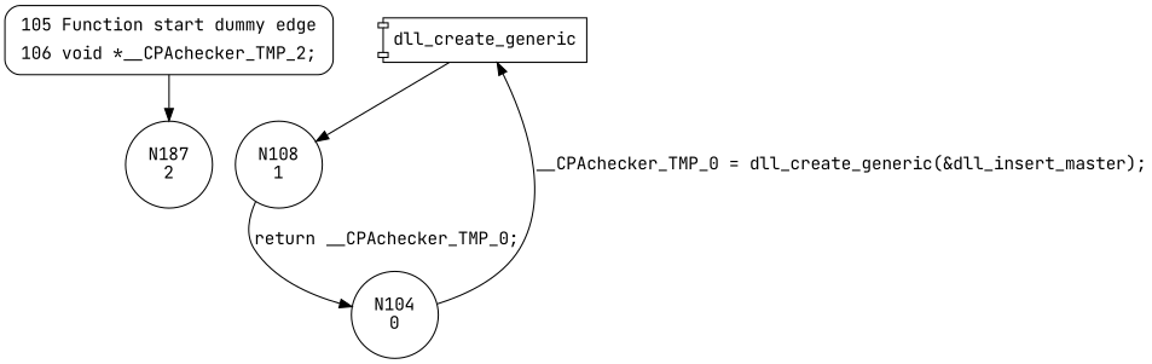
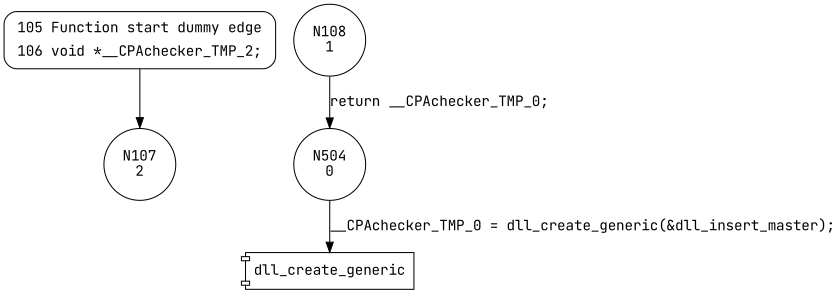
  digraph {
    fontname="JetBrains Mono"
    node [fontname="JetBrains Mono" shape=circle]
    edge [fontname="JetBrains Mono"]
-   n1 [label="N187\n2"]
+   n1 [label="N107\n2"]
    n2 [label=dll_create_generic shape=component]
    n3 [label="N108\n1"]
-   n4 [label="N104\n0"]
+   n4 [label="N504\n0"]
    n5 [fillcolor=white label=<<table border="0" cellborder="0" cellpadding="3" bgcolor="white"><tr><td align="right">105</td><td align="left">Function start dummy edge</td></tr><tr><td align="right">106</td><td align="left">void *__CPAchecker_TMP_2;</td></tr></table>> penwidth=1 shape=Mrecord style="filled,bold"]
-   n2 -> n3
    n3 -> n4 [label="return __CPAchecker_TMP_0;"]
    n4 -> n2 [label="__CPAchecker_TMP_0 = dll_create_generic(&dll_insert_master);"]
    n5 -> n1
  }
